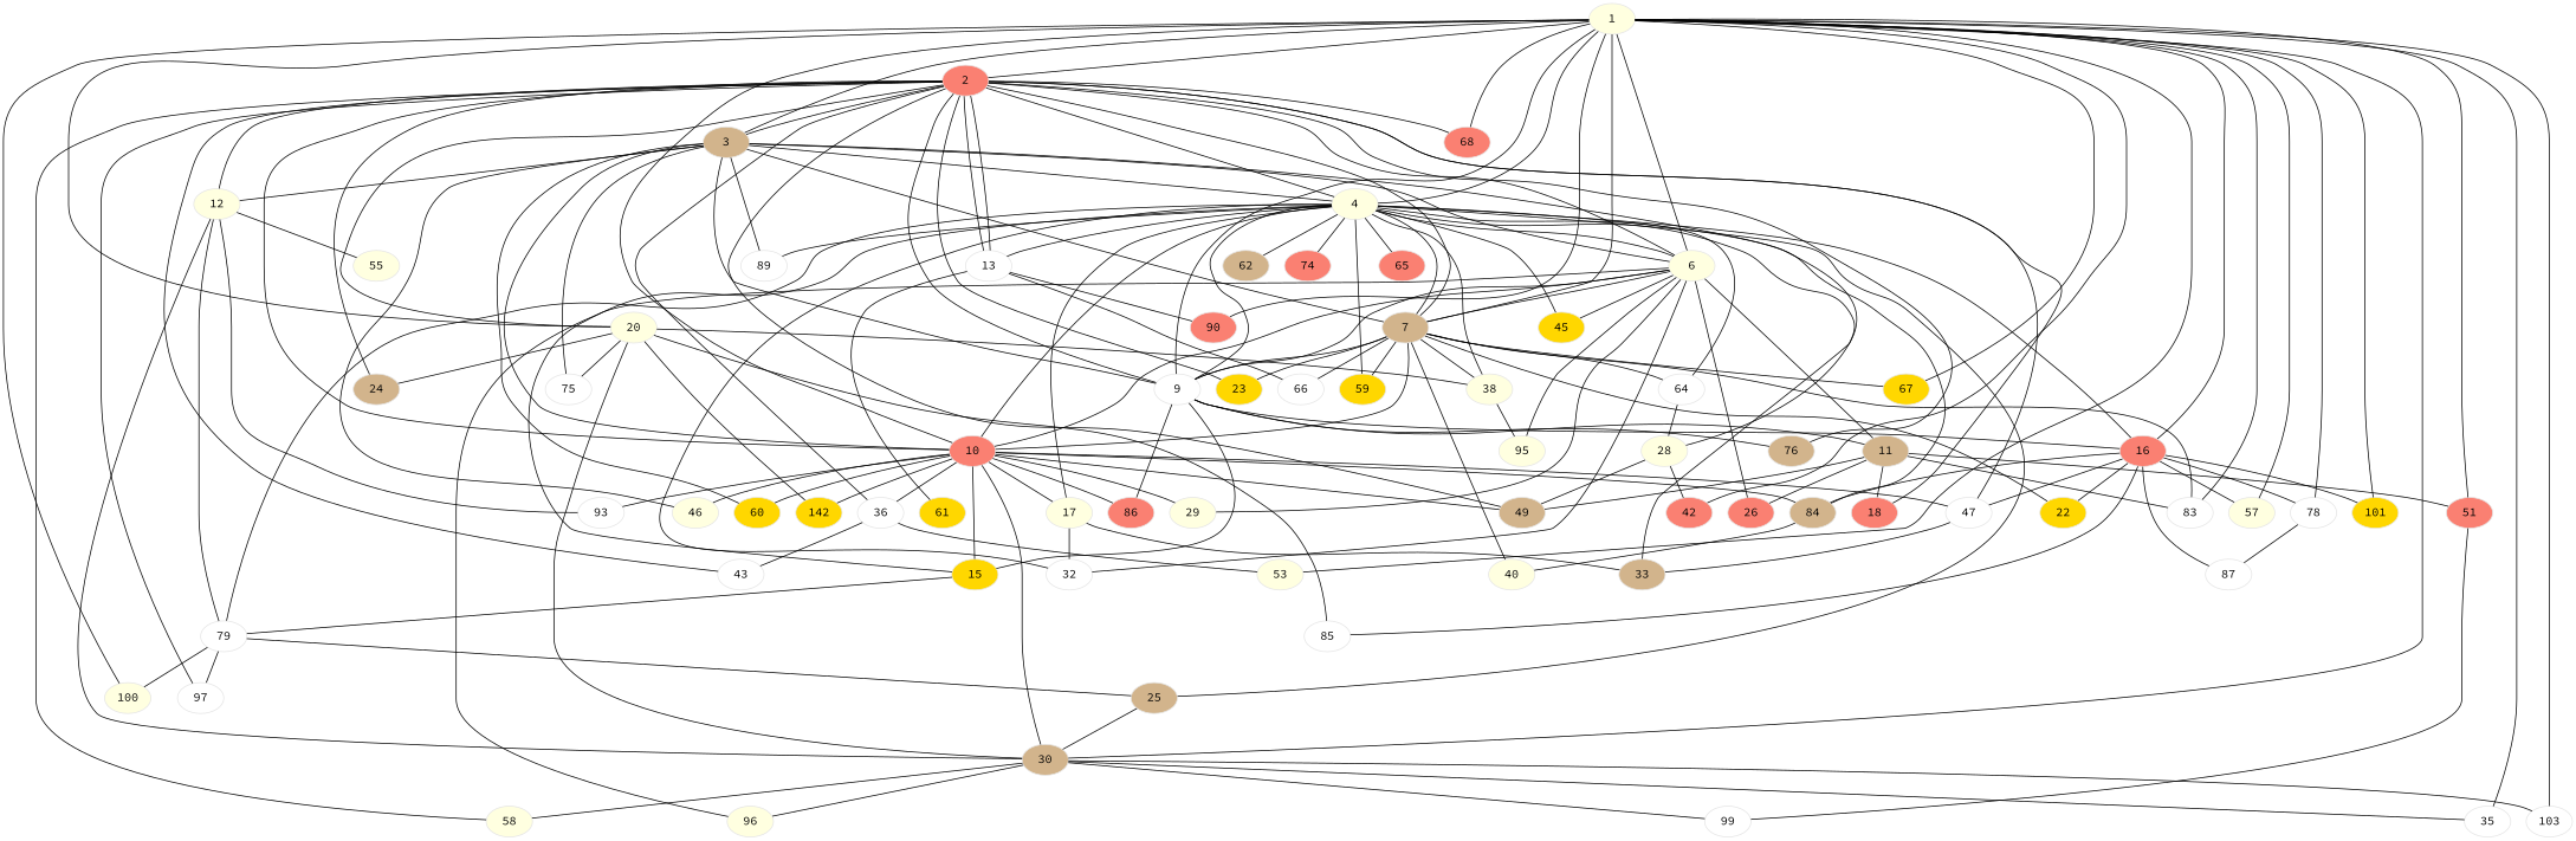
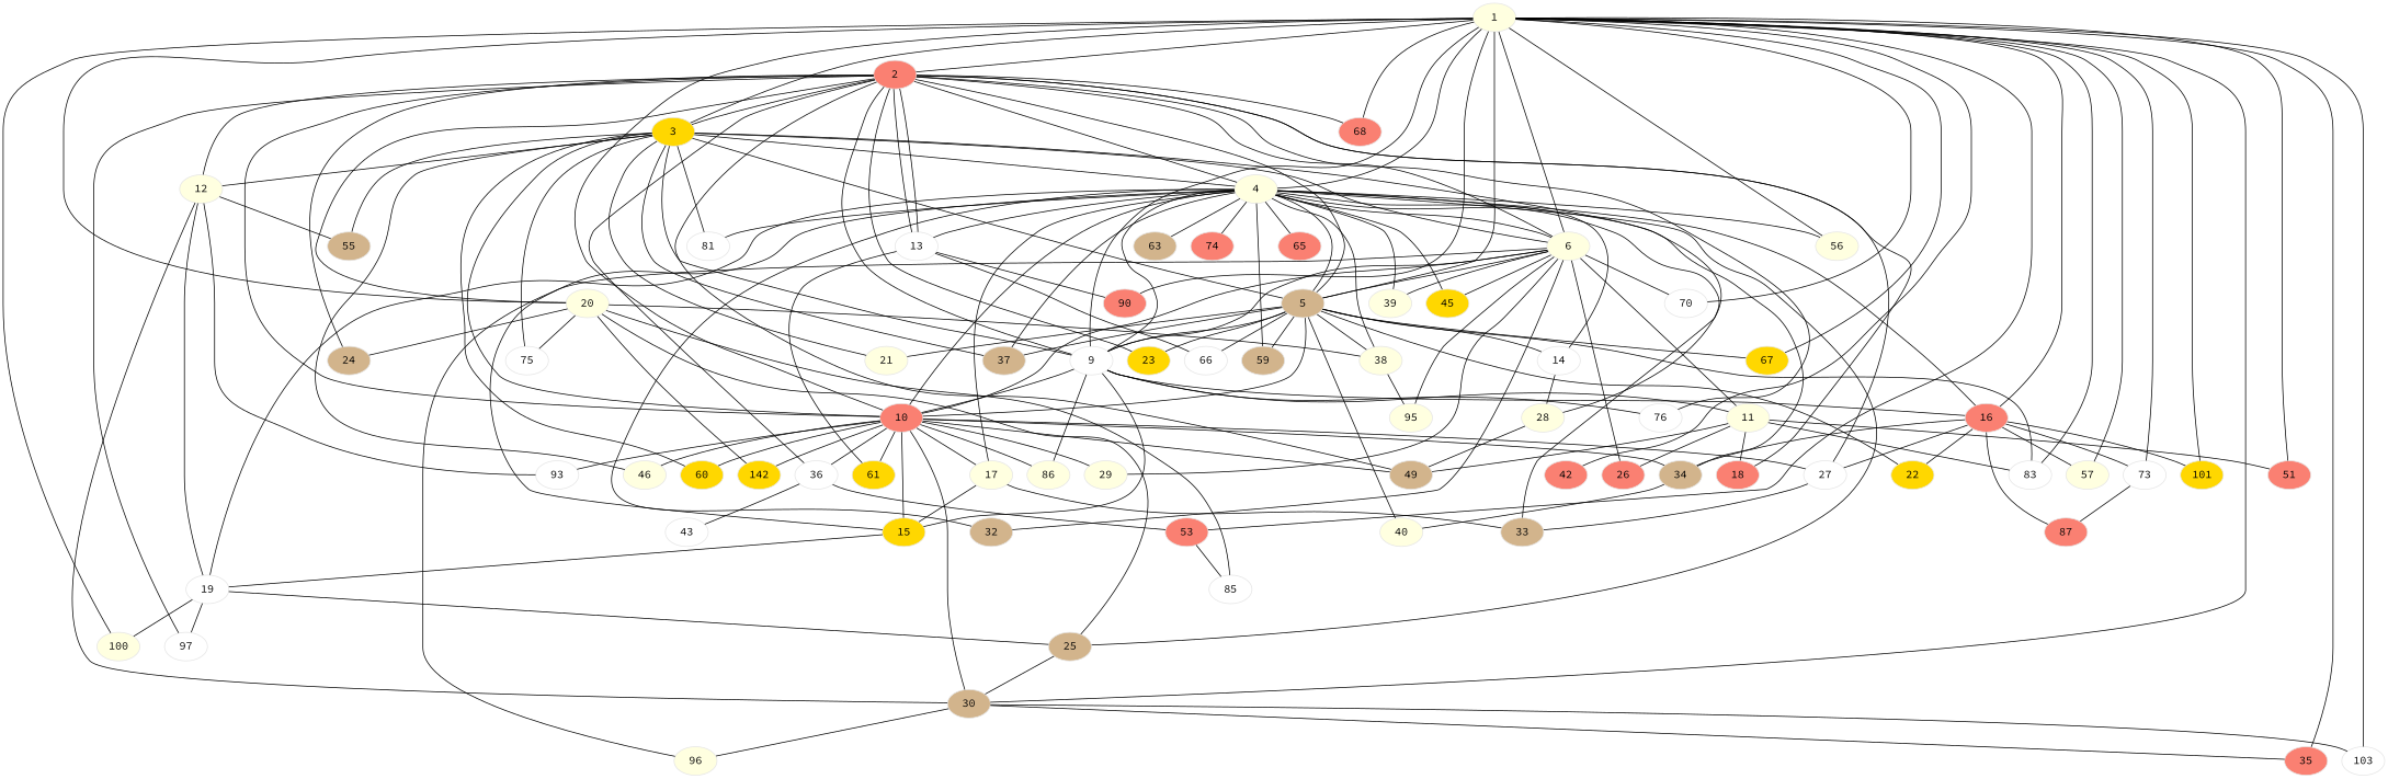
  graph {
    fontname="Source Code Pro"
    node [color=gray90 fillcolor=lightyellow fontname="Source Code Pro" style=filled]
    edge [fontname="Source Code Pro"]
    1 [super="+5"]
    2 [fillcolor=salmon super="+92"]
-   3 [fillcolor=tan super="+78"]
+   3 [fillcolor=gold super="+78"]
    4 [super="+8"]
    6 [super="+69"]
-   7 [fillcolor=tan super="+98"]
+   7 [fillcolor=tan super="+98" label=5]
    9 [fillcolor=white super="+44"]
    10 [fillcolor=salmon super="+52"]
    16 [fillcolor=salmon super="+84"]
    20 [super="+89"]
    30 [fillcolor=tan super="+64"]
-   35 [fillcolor=white super="+82"]
+   35 [fillcolor=salmon super="+82"]
    42 [fillcolor=salmon]
    51 [fillcolor=salmon super="+79"]
-   53
+   53 [fillcolor=salmon]
+   56
    57
    67 [fillcolor=gold]
    68 [fillcolor=salmon]
-   73 [fillcolor=white label=78]
+   70 [fillcolor=white]
+   73 [fillcolor=white]
    83 [fillcolor=white super="+94"]
    90 [fillcolor=salmon]
    100
    101 [fillcolor=gold]
    103 [fillcolor=white]
    12 [super="+54"]
    13 [fillcolor=white super="+31"]
    18 [fillcolor=salmon]
    23 [fillcolor=gold]
    24 [fillcolor=tan]
-   27 [fillcolor=white super="+91" label=47]
+   27 [fillcolor=white super="+91"]
    36 [fillcolor=white]
    43 [fillcolor=white]
    49 [fillcolor=tan super="+63"]
-   58
-   76 [fillcolor=tan]
+   76 [fillcolor=white]
    97 [fillcolor=white]
+   21
    28
+   37 [fillcolor=tan super="+80"]
    46
-   55
+   55 [fillcolor=tan]
    60 [fillcolor=gold]
    75 [fillcolor=white]
-   81 [fillcolor=white label=89]
+   81 [fillcolor=white]
    65 [fillcolor=salmon]
-   14 [fillcolor=white super="+41" label=64]
+   14 [fillcolor=white super="+41"]
    15 [fillcolor=gold super="+47"]
    17 [super="+88"]
-   19 [fillcolor=white label=79]
+   19 [fillcolor=white]
    25 [fillcolor=tan]
-   32 [fillcolor=white]
+   32 [fillcolor=tan]
    33 [fillcolor=tan super="+71"]
-   34 [fillcolor=tan super="+50" label=84]
+   34 [fillcolor=tan super="+50"]
    38 [super="+48"]
+   39
    45 [fillcolor=gold]
-   59 [fillcolor=gold]
-   62 [fillcolor=tan]
+   59 [fillcolor=tan]
+   62 [fillcolor=tan label=63]
    74 [fillcolor=salmon]
    26 [fillcolor=salmon]
-   11 [fillcolor=tan super="+77"]
+   11 [super="+77"]
    29
    95
    96
    22 [fillcolor=gold]
    40
    66 [fillcolor=white]
-   86 [fillcolor=salmon]
+   86
    61 [fillcolor=gold]
    93 [fillcolor=white]
    n73 [fillcolor=gold label=142]
    85 [fillcolor=white]
-   87 [fillcolor=white]
-   99 [fillcolor=white]
+   87 [fillcolor=salmon]
    1 -- 2 [weight=2]
    1 -- 3 [weight=2]
    1 -- 4 [weight=4]
    1 -- 6 [weight=2]
    1 -- 7 [weight=3]
    1 -- 9 [weight=2]
    1 -- 10 [weight=2]
    1 -- 16
    1 -- 20
    1 -- 30
    1 -- 35 [weight=2]
    1 -- 42
    1 -- 51 [weight=2]
    1 -- 53
+   1 -- 56
    1 -- 57
    1 -- 67
    1 -- 68
+   1 -- 70
    1 -- 73
    1 -- 83
    1 -- 90
    1 -- 100
    1 -- 101
    1 -- 103
    2 -- 3
    2 -- 4 [weight=2]
    2 -- 6
    2 -- 7
    2 -- 9
    2 -- 10
    2 -- 20
    2 -- 68
    2 -- 12
    2 -- 13
    2 -- 13
    2 -- 18
    2 -- 23
    2 -- 24
    2 -- 27
    2 -- 36
-   2 -- 43
    2 -- 49
-   2 -- 58
    2 -- 76
    2 -- 97
    3 -- 4 [weight=2]
    3 -- 6
    3 -- 7
    3 -- 9
    3 -- 10
    3 -- 12
+   3 -- 21
    3 -- 28
+   3 -- 37
    3 -- 46
+   3 -- 55
    3 -- 60
    3 -- 75
    3 -- 81
    4 -- 6 [weight=2]
    4 -- 7 [weight=2]
    4 -- 9 [weight=2]
    4 -- 10 [weight=2]
    4 -- 16
+   4 -- 56
    4 -- 13
+   4 -- 37 [weight=2]
    4 -- 81
    4 -- 65
    4 -- 14 [weight=2]
    4 -- 15
    4 -- 17
    4 -- 19
    4 -- 25
    4 -- 32
    4 -- 33
    4 -- 34
    4 -- 38
+   4 -- 39
    4 -- 45
    4 -- 59
    4 -- 62 [weight=2]
    4 -- 74
    6 -- 7
    6 -- 9 [weight=2]
    6 -- 10
+   6 -- 70
    6 -- 32
+   6 -- 39 [weight=2]
    6 -- 45
    6 -- 26
    6 -- 11
    6 -- 29
    6 -- 95
    6 -- 96
    7 -- 9
    7 -- 10
    7 -- 67
    7 -- 83
    7 -- 23
+   7 -- 21
+   7 -- 37
    7 -- 14
    7 -- 38
    7 -- 59
    7 -- 22
    7 -- 40
    7 -- 66
+   9 -- 10
    9 -- 16
    9 -- 76
    9 -- 15
    9 -- 11
    9 -- 86
    10 -- 30
    10 -- 27
    10 -- 36
    10 -- 49
    10 -- 46
    10 -- 60
    10 -- 15
    10 -- 17
    10 -- 34
    10 -- 29
    10 -- 86
+   10 -- 61
    10 -- 93
    10 -- n73
    16 -- 57
    16 -- 73
    16 -- 101
    16 -- 27
    16 -- 34
    16 -- 22
-   16 -- 85
+   53 -- 85
    16 -- 87
-   20 -- 30
+   20 -- 25
    20 -- 24
    20 -- 75
    20 -- 38
    20 -- n73
    20 -- 85
    30 -- 35
    30 -- 103
-   30 -- 58
    30 -- 96
-   30 -- 99
-   51 -- 99
    73 -- 87
    12 -- 30
    12 -- 55
    12 -- 19
    12 -- 93
    13 -- 90
    13 -- 66
    13 -- 61
    27 -- 33
    36 -- 53
    36 -- 43
-   28 -- 42
    28 -- 49
    14 -- 28
    15 -- 19
-   17 -- 32
+   17 -- 15
    17 -- 33
    19 -- 100
    19 -- 97
    19 -- 25
    25 -- 30
    34 -- 40
    38 -- 95
    11 -- 51
    11 -- 83
    11 -- 18
    11 -- 49
    11 -- 26
  }
